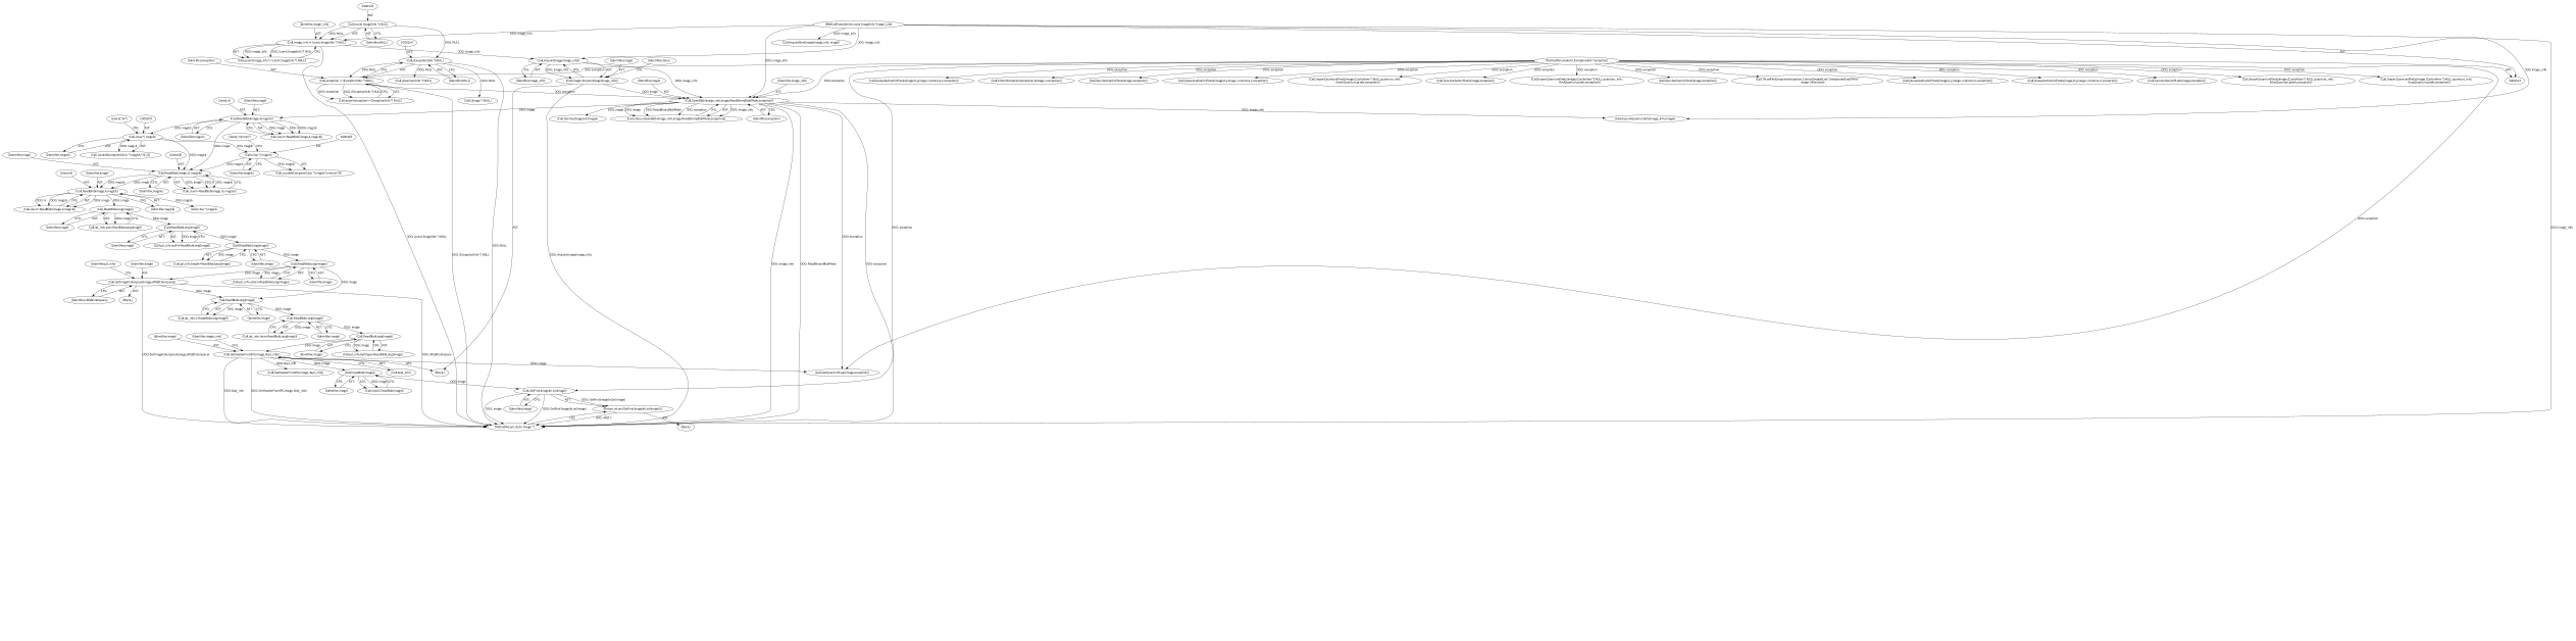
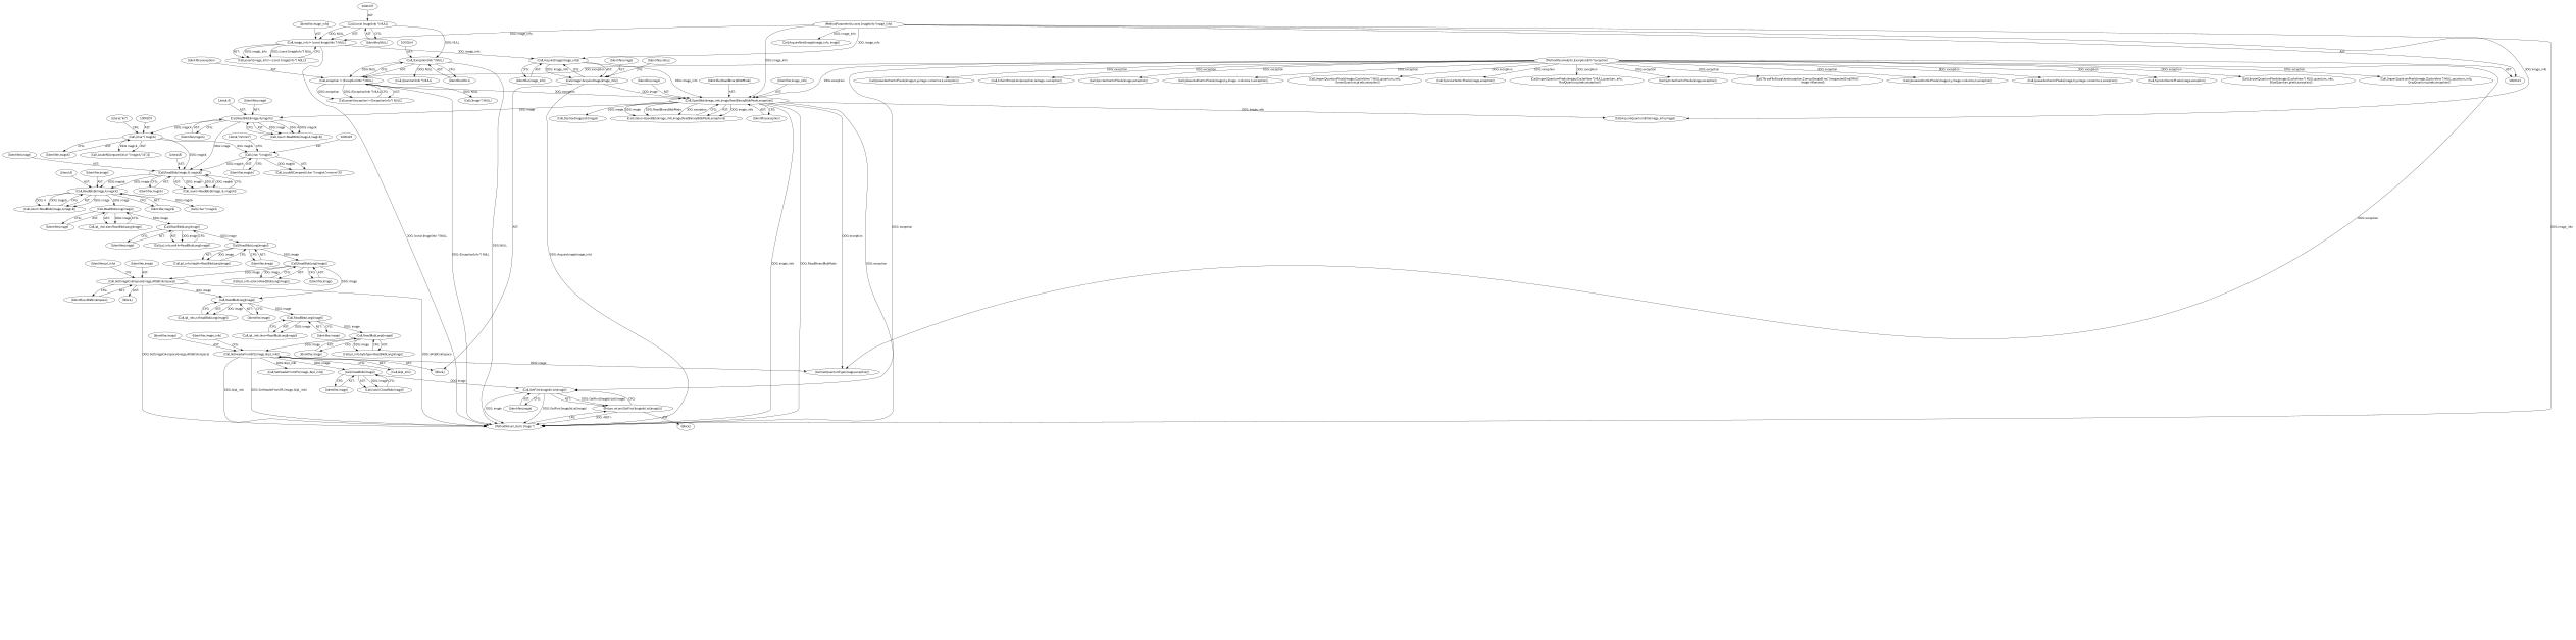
  digraph {
    fontname="IBM Plex Sans"
    node [fontname="IBM Plex Sans"]
    edge [fontname="IBM Plex Sans"]
    n1 [label="(Call,GetFirstImageInList(image))"]
    n2 [label="(Return,return(GetFirstImageInList(image));)"]
    n3 [label="(MethodReturn,static Image *)"]
    n4 [label="(Identifier,image)"]
    n5 [label="(Block,)"]
    n6 [label="(Call,CloseBlob(image))"]
    n7 [label="(Identifier,image)"]
    n8 [label="(Call,(void) CloseBlob(image))"]
    n9 [label="(Call,SetHeaderFromIPL(image, &ipl_info))"]
    n10 [label="(Call,SetHeaderFromIPL(image, &ipl_info))"]
    n11 [label="(Call,GetQuantumType(image,exception))"]
    n12 [label="(Block,)"]
    n13 [label="(Call,&ipl_info)"]
    n14 [label="(Call,ReadBlobLong(image))"]
    n15 [label="(Identifier,image)"]
    n16 [label="(Call,ipl_info.byteType=ReadBlobLong(image))"]
    n17 [label="(Call,ReadBlobLong(image))"]
    n18 [label="(Call,ipl_info.time=ReadBlobLong(image))"]
    n19 [label="(Identifier,image)"]
    n20 [label="(Call,ReadBlobLong(image))"]
    n21 [label="(Call,ipl_info.z=ReadBlobLong(image))"]
    n22 [label="(Identifier,image)"]
    n23 [label="(Call,SetImageColorspace(image,sRGBColorspace))"]
    n24 [label="(Identifier,sRGBColorspace)"]
    n25 [label="(Block,)"]
    n26 [label="(Call,ReadBlobLong(image))"]
    n27 [label="(Call,ipl_info.colors=ReadBlobLong(image))"]
    n28 [label="(Identifier,image)"]
    n29 [label="(Call,ReadBlobLong(image))"]
    n30 [label="(Call,ipl_info.height=ReadBlobLong(image))"]
    n31 [label="(Identifier,image)"]
    n32 [label="(Call,ReadBlobLong(image))"]
    n33 [label="(Identifier,image)"]
    n34 [label="(Call,ipl_info.width=ReadBlobLong(image))"]
    n35 [label="(Call,ReadBlobLong(image))"]
    n36 [label="(Identifier,image)"]
    n37 [label="(Call,ipl_info.size=ReadBlobLong(image))"]
    n38 [label="(Call,ReadBlob(image,4,magick))"]
    n39 [label="(Identifier,magick)"]
    n40 [label="(Call,(char *) magick)"]
    n41 [label="(Call,count=ReadBlob(image,4,magick))"]
    n42 [label="(Call,ReadBlob(image, 8, magick))"]
    n43 [label="(Call,count=ReadBlob(image, 8, magick))"]
    n44 [label="(Identifier,magick)"]
    n45 [label="(Call,ReadBlob(image,4,magick))"]
    n46 [label="(Call,(char *) magick)"]
    n47 [label="(Identifier,magick)"]
    n48 [label="(Call,count=ReadBlob(image,4,magick))"]
    n49 [label="(Call,(char *) magick)"]
    n50 [label="(Call,LocaleNCompare((char *) magick,\"iiii\",4))"]
    n51 [label="(Identifier,magick)"]
    n52 [label="(Call,OpenBlob(image_info,image,ReadBinaryBlobMode,exception))"]
    n53 [label="(Call,DestroyImageList(image))"]
    n54 [label="(Call,status=OpenBlob(image_info,image,ReadBinaryBlobMode,exception))"]
    n55 [label="(Identifier,exception)"]
    n56 [label="(Call,AcquireQuantumInfo(image_info,image))"]
    n57 [label="(Call,AcquireImage(image_info))"]
    n58 [label="(Call,image=AcquireImage(image_info))"]
    n59 [label="(Identifier,image_info)"]
    n60 [label="(Call,image_info != (const ImageInfo *) NULL)"]
    n61 [label="(Call,assert(image_info != (const ImageInfo *) NULL))"]
    n62 [label="(Call,(const ImageInfo *) NULL)"]
    n63 [label="(Call,(ExceptionInfo *) NULL)"]
    n64 [label="(Identifier,NULL)"]
    n65 [label="(MethodParameterIn,const ImageInfo *image_info)"]
    n66 [label="(Call,AcquireNextImage(image_info, image))"]
    1000113
    n68 [label="(Call,exception != (ExceptionInfo *) NULL)"]
    n69 [label="(Call,(Image *) NULL)"]
    n70 [label="(Call,(QuantumInfo *) NULL)"]
    n71 [label="(Identifier,NULL)"]
    n72 [label="(Call,assert(exception != (ExceptionInfo *) NULL))"]
    n73 [label="(MethodParameterIn,ExceptionInfo *exception)"]
    n74 [label="(Call,QueueAuthenticPixels(image,0,y,image->columns,1,exception))"]
    n75 [label="(Call,InheritException(exception,&image->exception))"]
    n76 [label="(Call,SyncAuthenticPixels(image,exception))"]
    n77 [label="(Call,QueueAuthenticPixels(image,0,y,image->columns,1,exception))"]
    n78 [label="(Call,ImportQuantumPixels(image,(CacheView *) NULL,quantum_info,\n          GreenQuantum,pixels,exception))"]
    n79 [label="(Call,SyncAuthenticPixels(image,exception))"]
    n80 [label="(Call,ImportQuantumPixels(image,(CacheView *) NULL,quantum_info,\n          RedQuantum,pixels,exception))"]
    n81 [label="(Call,SyncAuthenticPixels(image,exception))"]
    n82 [label="(Call,ThrowFileException(exception,CorruptImageError,\"UnexpectedEndOfFile\",\n                 image->filename))"]
    n83 [label="(Call,QueueAuthenticPixels(image,0,y,image->columns,1,exception))"]
    n84 [label="(Call,QueueAuthenticPixels(image,0,y,image->columns,1,exception))"]
    n85 [label="(Call,SyncAuthenticPixels(image,exception))"]
    n86 [label="(Call,ImportQuantumPixels(image,(CacheView *) NULL,quantum_info,\n          BlueQuantum,pixels,exception))"]
    n87 [label="(Call,ImportQuantumPixels(image,(CacheView *) NULL,quantum_info,\n          GrayQuantum,pixels,exception))"]
    n88 [label="(Identifier,magick)"]
    n89 [label="(Call,LocaleNCompare((char *) magick,\"mmmm\",4))"]
    n90 [label="(Literal,\"mmmm\")"]
    n91 [label="(Identifier,image_info)"]
    n92 [label="(Identifier,status)"]
    n93 [label="(Literal,\"iiii\")"]
    n94 [label="(Identifier,exception)"]
    n95 [label="(Literal,4)"]
    n96 [label="(Literal,4)"]
    n97 [label="(Identifier,image)"]
    n98 [label="(Identifier,image)"]
    n99 [label="(Identifier,ipl_info)"]
    n100 [label="(Identifier,image)"]
+   n101 [label="(Identifier,ReadBinaryBlobMode)"]
    n102 [label="(Literal,8)"]
    n103 [label="(Identifier,image)"]
    n104 [label="(Identifier,image)"]
    n105 [label="(Identifier,image)"]
    n106 [label="(Identifier,image_info)"]
    n107 [label="(Identifier,image_info)"]
    n108 [label="(Identifier,image)"]
    1000137
    1000164
    1000209
    1000225
    n1 -> n2 [label="AST: "]
    n1 -> n2 [label="DDG: GetFirstImageInList(image)"]
    n1 -> n3 [label="DDG: image"]
    n1 -> n3 [label="DDG: GetFirstImageInList(image)"]
    n1 -> n4 [label="CFG: "]
+   n2 -> n1 [label="CFG: "]
    n2 -> n3 [label="DDG: <RET>"]
    n2 -> n5 [label="AST: "]
    n3 -> n2 [label="CFG: "]
    n4 -> n1 [label="AST: "]
    n6 -> n1 [label="DDG: image"]
    n6 -> n7 [label="CFG: "]
    n6 -> n8 [label="AST: "]
    n6 -> n8 [label="DDG: image"]
    n7 -> n6 [label="AST: "]
    n8 -> n6 [label="CFG: "]
    n9 -> n3 [label="DDG: SetHeaderFromIPL(image, &ipl_info)"]
    n9 -> n3 [label="DDG: &ipl_info"]
    n9 -> n6 [label="DDG: image"]
    n9 -> n10 [label="DDG: &ipl_info"]
    n9 -> n11 [label="DDG: image"]
    n9 -> n12 [label="AST: "]
    n9 -> n13 [label="CFG: "]
    n13 -> n9 [label="AST: "]
    n14 -> n9 [label="DDG: image"]
    n14 -> n15 [label="CFG: "]
    n14 -> n16 [label="AST: "]
    n14 -> n16 [label="DDG: image"]
    n15 -> n14 [label="AST: "]
    n16 -> n14 [label="CFG: "]
    n17 -> n14 [label="DDG: image"]
    n17 -> n18 [label="AST: "]
    n17 -> n18 [label="DDG: image"]
    n17 -> n19 [label="CFG: "]
    n18 -> n17 [label="CFG: "]
    n19 -> n17 [label="AST: "]
    n20 -> n17 [label="DDG: image"]
    n20 -> n21 [label="AST: "]
    n20 -> n21 [label="DDG: image"]
    n20 -> n22 [label="CFG: "]
    n21 -> n20 [label="CFG: "]
    n22 -> n20 [label="AST: "]
    n23 -> n3 [label="DDG: SetImageColorspace(image,sRGBColorspace)"]
    n23 -> n3 [label="DDG: sRGBColorspace"]
    n23 -> n20 [label="DDG: image"]
    n23 -> n24 [label="CFG: "]
    n23 -> n25 [label="AST: "]
    n24 -> n23 [label="AST: "]
    n26 -> n20 [label="DDG: image"]
    n26 -> n23 [label="DDG: image"]
    n26 -> n27 [label="AST: "]
    n26 -> n27 [label="DDG: image"]
    n26 -> n28 [label="CFG: "]
    n27 -> n26 [label="CFG: "]
    n28 -> n26 [label="AST: "]
    n29 -> n26 [label="DDG: image"]
    n29 -> n30 [label="AST: "]
    n29 -> n30 [label="DDG: image"]
    n29 -> n31 [label="CFG: "]
    n30 -> n29 [label="CFG: "]
    n31 -> n29 [label="AST: "]
    n32 -> n29 [label="DDG: image"]
    n32 -> n33 [label="CFG: "]
    n32 -> n34 [label="AST: "]
    n32 -> n34 [label="DDG: image"]
    n33 -> n32 [label="AST: "]
    n34 -> n32 [label="CFG: "]
    n35 -> n32 [label="DDG: image"]
    n35 -> n36 [label="CFG: "]
    n35 -> n37 [label="AST: "]
    n35 -> n37 [label="DDG: image"]
    n36 -> n35 [label="AST: "]
    n37 -> n35 [label="CFG: "]
    n38 -> n35 [label="DDG: image"]
    n38 -> n39 [label="CFG: "]
    n38 -> n40 [label="DDG: magick"]
    n38 -> n41 [label="AST: "]
    n38 -> n41 [label="DDG: image"]
    n38 -> n41 [label="DDG: 4"]
    n38 -> n41 [label="DDG: magick"]
    n39 -> n38 [label="AST: "]
    n41 -> n38 [label="CFG: "]
    n42 -> n38 [label="DDG: image"]
    n42 -> n38 [label="DDG: magick"]
    n42 -> n43 [label="AST: "]
    n42 -> n43 [label="DDG: image"]
    n42 -> n43 [label="DDG: 8"]
    n42 -> n43 [label="DDG: magick"]
    n42 -> n44 [label="CFG: "]
    n43 -> n42 [label="CFG: "]
    n44 -> n42 [label="AST: "]
    n45 -> n42 [label="DDG: image"]
    n45 -> n46 [label="DDG: magick"]
    n45 -> n47 [label="CFG: "]
    n45 -> n48 [label="AST: "]
    n45 -> n48 [label="DDG: image"]
    n45 -> n48 [label="DDG: 4"]
    n45 -> n48 [label="DDG: magick"]
    n46 -> n42 [label="DDG: magick"]
    n46 -> n49 [label="DDG: magick"]
    n46 -> n50 [label="AST: "]
    n46 -> n50 [label="DDG: magick"]
    n46 -> n51 [label="CFG: "]
    n47 -> n45 [label="AST: "]
    n48 -> n45 [label="CFG: "]
    n49 -> n42 [label="DDG: magick"]
    n49 -> n88 [label="CFG: "]
    n49 -> n89 [label="AST: "]
    n49 -> n89 [label="DDG: magick"]
    n51 -> n46 [label="AST: "]
    n52 -> n3 [label="DDG: exception"]
    n52 -> n3 [label="DDG: image_info"]
    n52 -> n3 [label="DDG: ReadBinaryBlobMode"]
    n52 -> n11 [label="DDG: exception"]
    n52 -> n45 [label="DDG: image"]
    n52 -> n53 [label="DDG: image"]
    n52 -> n54 [label="AST: "]
    n52 -> n54 [label="DDG: image_info"]
    n52 -> n54 [label="DDG: image"]
    n52 -> n54 [label="DDG: ReadBinaryBlobMode"]
    n52 -> n54 [label="DDG: exception"]
    n52 -> n55 [label="CFG: "]
    n52 -> n56 [label="DDG: image_info"]
    n54 -> n52 [label="CFG: "]
    n55 -> n52 [label="AST: "]
    n57 -> n52 [label="DDG: image_info"]
    n57 -> n58 [label="AST: "]
    n57 -> n58 [label="DDG: image_info"]
    n57 -> n59 [label="CFG: "]
    n58 -> n3 [label="DDG: AcquireImage(image_info)"]
    n58 -> n12 [label="AST: "]
    n58 -> n52 [label="DDG: image"]
    n58 -> n57 [label="CFG: "]
    n59 -> n57 [label="AST: "]
    n60 -> n3 [label="DDG: (const ImageInfo *) NULL"]
    n60 -> n57 [label="DDG: image_info"]
    n60 -> n61 [label="AST: "]
    n60 -> n61 [label="DDG: image_info"]
    n60 -> n61 [label="DDG: (const ImageInfo *) NULL"]
    n61 -> n60 [label="CFG: "]
    n62 -> n60 [label="AST: "]
    n62 -> n60 [label="DDG: NULL"]
    n62 -> n63 [label="DDG: NULL"]
    n62 -> n64 [label="CFG: "]
    n63 -> n3 [label="DDG: NULL"]
    n63 -> n68 [label="AST: "]
    n63 -> n68 [label="DDG: NULL"]
-   n63 -> n69 [label="DDG: NULL"]
+   n68 -> n69 [label="DDG: NULL"]
    n63 -> n70 [label="DDG: NULL"]
    n63 -> n71 [label="CFG: "]
    n64 -> n62 [label="AST: "]
    n65 -> n3 [label="DDG: image_info"]
    n65 -> n52 [label="DDG: image_info"]
    n65 -> n56 [label="DDG: image_info"]
    n65 -> n57 [label="DDG: image_info"]
    n65 -> n60 [label="DDG: image_info"]
    n65 -> n66 [label="DDG: image_info"]
    n65 -> 1000113 [label="AST: "]
    n68 -> n3 [label="DDG: (ExceptionInfo *) NULL"]
    n68 -> n52 [label="DDG: exception"]
    n68 -> n63 [label="CFG: "]
    n68 -> n72 [label="AST: "]
    n68 -> n72 [label="DDG: exception"]
    n68 -> n72 [label="DDG: (ExceptionInfo *) NULL"]
    n71 -> n63 [label="AST: "]
    n72 -> n68 [label="CFG: "]
    n73 -> n1 [label="DDG: exception"]
    n73 -> n11 [label="DDG: exception"]
    n73 -> n52 [label="DDG: exception"]
    n73 -> 1000113 [label="AST: "]
    n73 -> n68 [label="DDG: exception"]
    n73 -> n74 [label="DDG: exception"]
    n73 -> n75 [label="DDG: exception"]
    n73 -> n76 [label="DDG: exception"]
    n73 -> n77 [label="DDG: exception"]
    n73 -> n78 [label="DDG: exception"]
    n73 -> n79 [label="DDG: exception"]
    n73 -> n80 [label="DDG: exception"]
    n73 -> n81 [label="DDG: exception"]
    n73 -> n82 [label="DDG: exception"]
    n73 -> n83 [label="DDG: exception"]
    n73 -> n84 [label="DDG: exception"]
    n73 -> n85 [label="DDG: exception"]
    n73 -> n86 [label="DDG: exception"]
    n73 -> n87 [label="DDG: exception"]
    n88 -> n49 [label="AST: "]
    n90 -> n49 [label="CFG: "]
    n91 -> n9 [label="CFG: "]
    n92 -> n58 [label="CFG: "]
    n93 -> n46 [label="CFG: "]
    n94 -> n68 [label="AST: "]
    n95 -> n45 [label="AST: "]
    n96 -> n38 [label="AST: "]
    n97 -> n45 [label="AST: "]
    n98 -> n38 [label="AST: "]
    n99 -> n23 [label="CFG: "]
    n100 -> n52 [label="AST: "]
+   n101 -> n52 [label="AST: "]
    n102 -> n42 [label="AST: "]
    n103 -> n42 [label="AST: "]
    n104 -> n58 [label="AST: "]
    n105 -> n9 [label="AST: "]
    n106 -> n60 [label="AST: "]
    n107 -> n52 [label="AST: "]
    n108 -> n23 [label="AST: "]
    1000137 -> n62 [label="AST: "]
    1000164 -> n63 [label="AST: "]
    1000209 -> n46 [label="AST: "]
    1000225 -> n49 [label="AST: "]
  }
